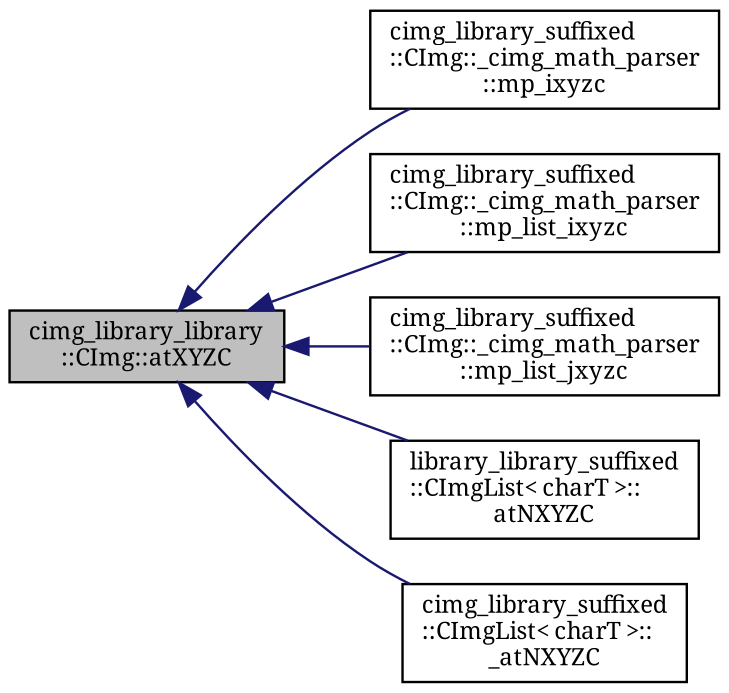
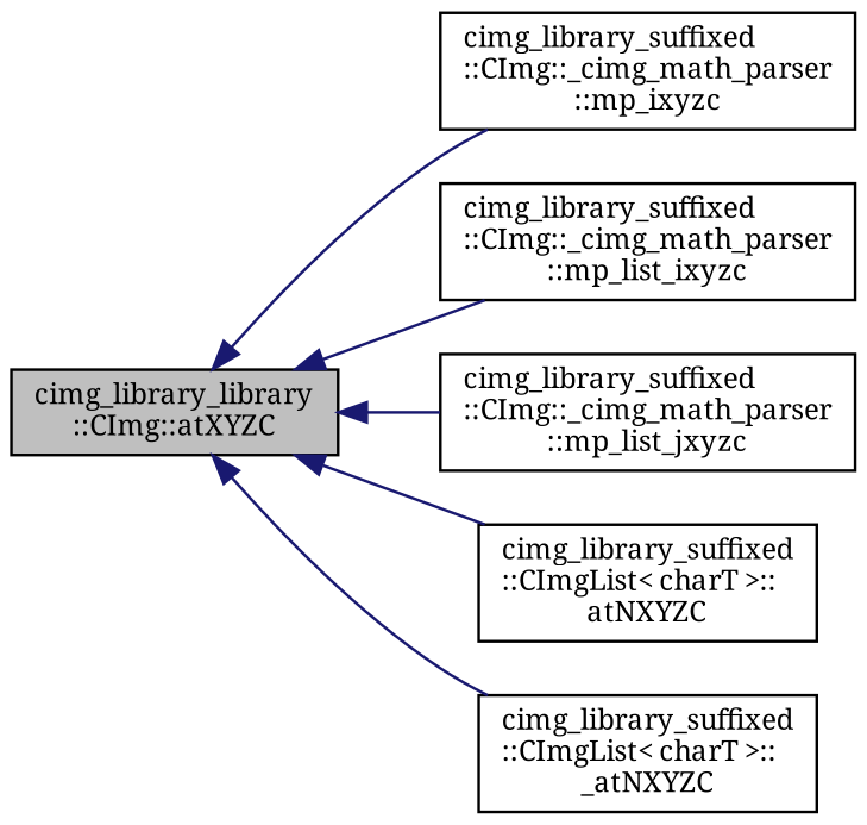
  digraph {
    fontname="Noto Serif"
    rankdir=LR
    node [color=black fillcolor=white fontname="Noto Serif" fontsize=10 shape=record style=filled]
    edge [color=midnightblue dir=back fontname="Noto Serif" fontsize=10 labelfontname=Helvetica labelfontsize=10 style=solid]
    n1 [fillcolor=grey75 fontcolor=black height=0.2 label="cimg_library_library\l::CImg::atXYZC" width=0.4]
    n2 [height=0.2 label="cimg_library_suffixed\l::CImg::_cimg_math_parser\l::mp_ixyzc" width=0.4]
    n3 [height=0.2 label="cimg_library_suffixed\l::CImg::_cimg_math_parser\l::mp_list_ixyzc" width=0.4]
    n4 [height=0.2 label="cimg_library_suffixed\l::CImg::_cimg_math_parser\l::mp_list_jxyzc" width=0.4]
-   n5 [height=0.2 label="library_library_suffixed\l::CImgList\< charT \>::\latNXYZC" width=0.4]
+   n5 [height=0.2 label="cimg_library_suffixed\l::CImgList\< charT \>::\latNXYZC" width=0.4]
    n6 [height=0.2 label="cimg_library_suffixed\l::CImgList\< charT \>::\l_atNXYZC" width=0.4]
    n1 -> n2
    n1 -> n3
    n1 -> n4
    n1 -> n5
    n1 -> n6
  }
